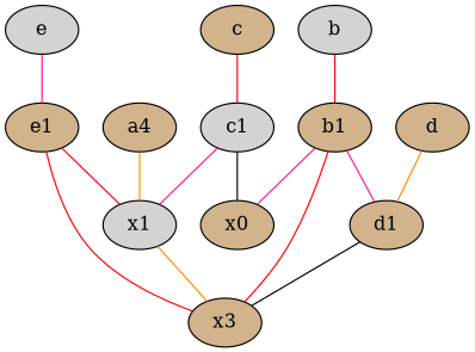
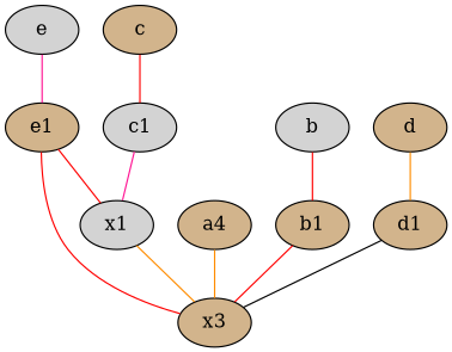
  graph {
    node [fillcolor=tan labelfontsize=50 style=filled]
    edge [color=red]
    c1 [fillcolor=lightgrey]
    x1 [fillcolor=lightgrey]
-   x0
    n4 [label=x3]
    e1
    n6 [label=a4]
    b1
    d1
    b [fillcolor=lightgrey]
    e [fillcolor=lightgrey]
    c
    d
    c1 -- x1 [color=deeppink]
-   c1 -- x0 [color=black]
    x1 -- n4 [color=darkorange]
    e1 -- x1
    e1 -- n4
-   n6 -- x1 [color=darkorange]
-   b1 -- x0 [color=deeppink]
+   n6 -- n4 [color=darkorange]
    b1 -- n4
-   b1 -- d1 [color=deeppink]
    d1 -- n4 [color=black]
    b -- b1
    e -- e1 [color=deeppink]
    c -- c1
    d -- d1 [color=darkorange]
  }
